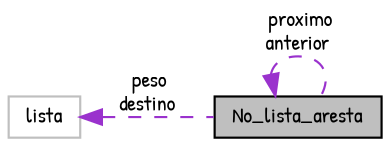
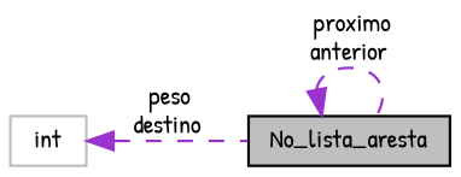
  digraph {
    rankdir=LR
    fontname="Patrick Hand"
    node [fontname="Patrick Hand" fontsize=10 shape=record style=filled]
    edge [color=darkorchid3 dir=back fontname="Patrick Hand" fontsize=10 labelfontname=Helvetica labelfontsize=10 style=dashed]
    n1 [color=black fillcolor=grey75 fontcolor=black height=0.2 label=No_lista_aresta width=0.4]
-   n2 [color=grey75 fillcolor=white height=0.2 label=lista width=0.4]
+   n2 [color=grey75 fillcolor=white height=0.2 label=int width=0.4]
    n1 -> n1 [label=" proximo\nanterior"]
    n2 -> n1 [label=" peso\ndestino"]
  }
